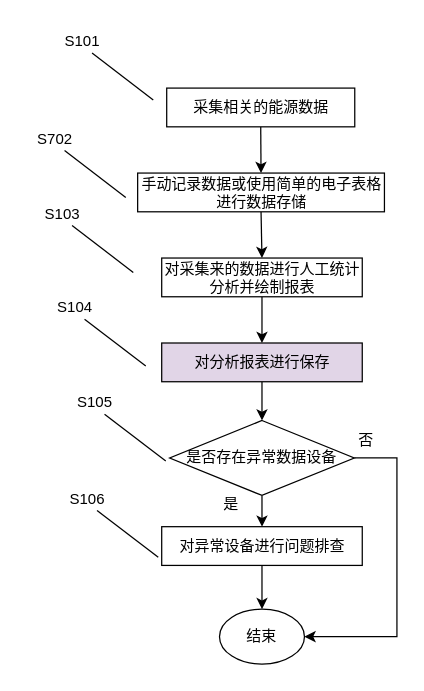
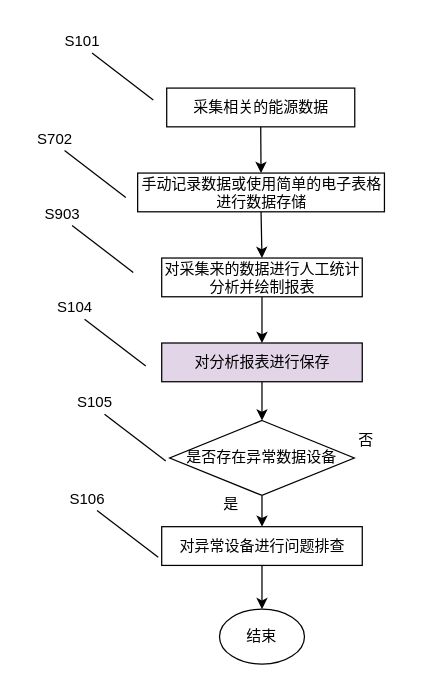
  <mxCell id="0" />
  <mxCell id="1" parent="0" />
  <mxCell id="2" style="edgeStyle=none;rounded=0;orthogonalLoop=1;jettySize=auto;html=1;exitX=0.5;exitY=1;exitDx=0;exitDy=0;entryX=0.5;entryY=0;entryDx=0;entryDy=0;" edge="1" parent="1" source="3" target="5"><mxGeometry relative="1" as="geometry" /></mxCell>
  <mxCell id="3" value="采集相关的能源数据" style="rounded=0;whiteSpace=wrap;html=1;" vertex="1" parent="1"><mxGeometry x="132.75" y="70" width="150.5" height="31" as="geometry" /></mxCell>
  <mxCell id="4" style="edgeStyle=none;rounded=0;orthogonalLoop=1;jettySize=auto;html=1;exitX=0.5;exitY=1;exitDx=0;exitDy=0;entryX=0.5;entryY=0;entryDx=0;entryDy=0;" edge="1" parent="1" target="7"><mxGeometry relative="1" as="geometry"><mxPoint x="208.25" y="169" as="sourcePoint" /><mxPoint x="207.369" y="206" as="targetPoint" /></mxGeometry></mxCell>
  <mxCell id="5" value="手动记录数据或使用简单的电子表格进行数据存储" style="rounded=0;whiteSpace=wrap;html=1;" vertex="1" parent="1"><mxGeometry x="109.5" y="138" width="197.5" height="31" as="geometry" /></mxCell>
  <mxCell id="6" style="edgeStyle=none;rounded=0;orthogonalLoop=1;jettySize=auto;html=1;exitX=0.5;exitY=1;exitDx=0;exitDy=0;entryX=0.5;entryY=0;entryDx=0;entryDy=0;" edge="1" parent="1" source="7" target="9"><mxGeometry relative="1" as="geometry" /></mxCell>
  <mxCell id="7" value="对采集来的数据进行人工统计分析并绘制报表" style="rounded=0;whiteSpace=wrap;html=1;" vertex="1" parent="1"><mxGeometry x="128.75" y="206" width="160.5" height="31" as="geometry" /></mxCell>
  <mxCell id="8" style="edgeStyle=none;rounded=0;orthogonalLoop=1;jettySize=auto;html=1;exitX=0.5;exitY=1;exitDx=0;exitDy=0;entryX=0.5;entryY=0;entryDx=0;entryDy=0;" edge="1" parent="1" source="9" target="15"><mxGeometry relative="1" as="geometry" /></mxCell>
  <mxCell id="9" value="对分析报表进行保存" style="rounded=0;whiteSpace=wrap;html=1;fillColor=#e1d5e7;" vertex="1" parent="1"><mxGeometry x="128.75" y="274" width="160.5" height="31" as="geometry" /></mxCell>
  <mxCell id="10" style="edgeStyle=none;rounded=0;orthogonalLoop=1;jettySize=auto;html=1;exitX=0.5;exitY=1;exitDx=0;exitDy=0;entryX=0.5;entryY=0;entryDx=0;entryDy=0;" edge="1" parent="1" source="11" target="12"><mxGeometry relative="1" as="geometry" /></mxCell>
  <mxCell id="11" value="对异常设备进行问题排查" style="rounded=0;whiteSpace=wrap;html=1;" vertex="1" parent="1"><mxGeometry x="128.75" y="421" width="160.5" height="31" as="geometry" /></mxCell>
  <mxCell id="12" value="结束" style="ellipse;whiteSpace=wrap;html=1;" vertex="1" parent="1"><mxGeometry x="175" y="487" width="68" height="44" as="geometry" /></mxCell>
  <mxCell id="13" style="edgeStyle=none;rounded=0;orthogonalLoop=1;jettySize=auto;html=1;exitX=0.5;exitY=1;exitDx=0;exitDy=0;entryX=0.5;entryY=0;entryDx=0;entryDy=0;" edge="1" parent="1" source="15" target="11"><mxGeometry relative="1" as="geometry" /></mxCell>
- <mxCell id="14" style="edgeStyle=orthogonalEdgeStyle;rounded=0;orthogonalLoop=1;jettySize=auto;html=1;exitX=1;exitY=0.5;exitDx=0;exitDy=0;entryX=1;entryY=0.5;entryDx=0;entryDy=0;" edge="1" parent="1" source="15" target="12"><mxGeometry relative="1" as="geometry"><mxPoint x="393.138" y="365.724" as="targetPoint" /><Array as="points"><mxPoint x="317" y="366" /><mxPoint x="317" y="509" /></Array></mxGeometry></mxCell>
  <mxCell id="15" value="是否存在异常数据设备" style="rhombus;whiteSpace=wrap;html=1;" vertex="1" parent="1"><mxGeometry x="135.13" y="336" width="147.75" height="60" as="geometry" /></mxCell>
  <mxCell id="16" value="否" style="text;html=1;align=center;verticalAlign=middle;resizable=0;points=[];autosize=1;strokeColor=none;fillColor=none;" vertex="1" parent="1"><mxGeometry x="277" y="339" width="30" height="26" as="geometry" /></mxCell>
  <mxCell id="17" value="是" style="text;html=1;align=center;verticalAlign=middle;resizable=0;points=[];autosize=1;strokeColor=none;fillColor=none;" vertex="1" parent="1"><mxGeometry x="169" y="390" width="30" height="26" as="geometry" /></mxCell>
  <mxCell id="18" value="" style="endArrow=none;html=1;rounded=0;" edge="1" parent="1"><mxGeometry width="50" height="50" relative="1" as="geometry"><mxPoint x="122" y="79.5" as="sourcePoint" /><mxPoint x="73" y="42" as="targetPoint" /></mxGeometry></mxCell>
  <mxCell id="19" value="S101" style="text;html=1;align=center;verticalAlign=middle;resizable=0;points=[];autosize=1;strokeColor=none;fillColor=none;" vertex="1" parent="1"><mxGeometry x="42" y="20" width="46" height="26" as="geometry" /></mxCell>
  <mxCell id="20" value="" style="endArrow=none;html=1;rounded=0;" edge="1" parent="1"><mxGeometry width="50" height="50" relative="1" as="geometry"><mxPoint x="100" y="157.5" as="sourcePoint" /><mxPoint x="51" y="120" as="targetPoint" /></mxGeometry></mxCell>
  <mxCell id="21" value="S702" style="text;html=1;align=center;verticalAlign=middle;resizable=0;points=[];autosize=1;strokeColor=none;fillColor=none;" vertex="1" parent="1"><mxGeometry x="20" y="98" width="46" height="26" as="geometry" /></mxCell>
  <mxCell id="22" value="" style="endArrow=none;html=1;rounded=0;" edge="1" parent="1"><mxGeometry width="50" height="50" relative="1" as="geometry"><mxPoint x="106" y="217.5" as="sourcePoint" /><mxPoint x="57" y="180" as="targetPoint" /></mxGeometry></mxCell>
- <mxCell id="23" value="S103" style="text;html=1;align=center;verticalAlign=middle;resizable=0;points=[];autosize=1;strokeColor=none;fillColor=none;" vertex="1" parent="1"><mxGeometry x="26" y="158" width="46" height="26" as="geometry" /></mxCell>
+ <mxCell id="23" value="S903" style="text;html=1;align=center;verticalAlign=middle;resizable=0;points=[];autosize=1;strokeColor=none;fillColor=none;" vertex="1" parent="1"><mxGeometry x="26" y="158" width="46" height="26" as="geometry" /></mxCell>
  <mxCell id="24" value="" style="endArrow=none;html=1;rounded=0;" edge="1" parent="1"><mxGeometry width="50" height="50" relative="1" as="geometry"><mxPoint x="116" y="292.5" as="sourcePoint" /><mxPoint x="67" y="255" as="targetPoint" /></mxGeometry></mxCell>
  <mxCell id="25" value="S104" style="text;html=1;align=center;verticalAlign=middle;resizable=0;points=[];autosize=1;strokeColor=none;fillColor=none;" vertex="1" parent="1"><mxGeometry x="36" y="233" width="46" height="26" as="geometry" /></mxCell>
  <mxCell id="26" value="" style="endArrow=none;html=1;rounded=0;" edge="1" parent="1"><mxGeometry width="50" height="50" relative="1" as="geometry"><mxPoint x="132" y="368.5" as="sourcePoint" /><mxPoint x="83" y="331" as="targetPoint" /></mxGeometry></mxCell>
  <mxCell id="27" value="S105" style="text;html=1;align=center;verticalAlign=middle;resizable=0;points=[];autosize=1;strokeColor=none;fillColor=none;" vertex="1" parent="1"><mxGeometry x="52" y="309" width="46" height="26" as="geometry" /></mxCell>
  <mxCell id="28" value="" style="endArrow=none;html=1;rounded=0;" edge="1" parent="1"><mxGeometry width="50" height="50" relative="1" as="geometry"><mxPoint x="126" y="445.5" as="sourcePoint" /><mxPoint x="77" y="408" as="targetPoint" /></mxGeometry></mxCell>
  <mxCell id="29" value="S106" style="text;html=1;align=center;verticalAlign=middle;resizable=0;points=[];autosize=1;strokeColor=none;fillColor=none;" vertex="1" parent="1"><mxGeometry x="46" y="386" width="46" height="26" as="geometry" /></mxCell>
